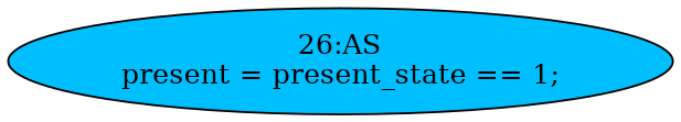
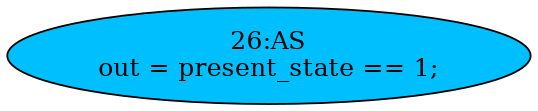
  strict digraph {
    rankdir=LR
-   n1 [ast="<pyverilog.vparser.ast.Assign object at 0x7f8ca5d875d0>" def_var="['out']" fillcolor=deepskyblue label="26:AS\npresent = present_state == 1;" statements="[]" style=filled typ=Assign use_var="['present_state']"]
+   n1 [ast="<pyverilog.vparser.ast.Assign object at 0x7f8ca5d875d0>" def_var="['out']" fillcolor=deepskyblue label="26:AS\nout = present_state == 1;" statements="[]" style=filled typ=Assign use_var="['present_state']"]
  }
